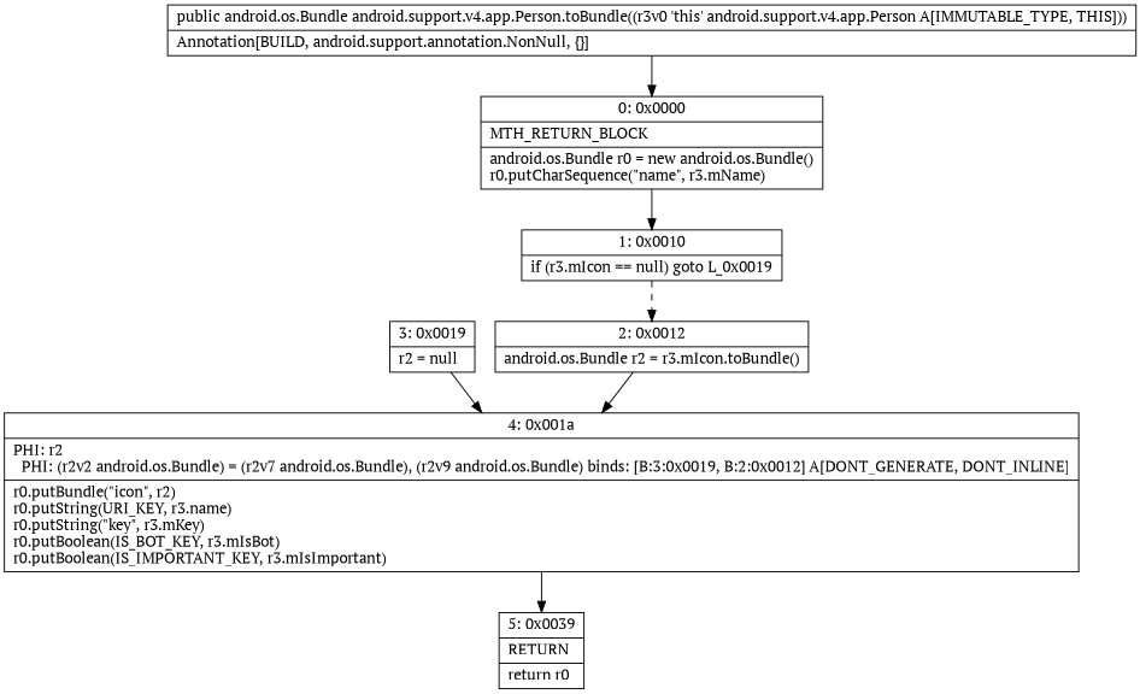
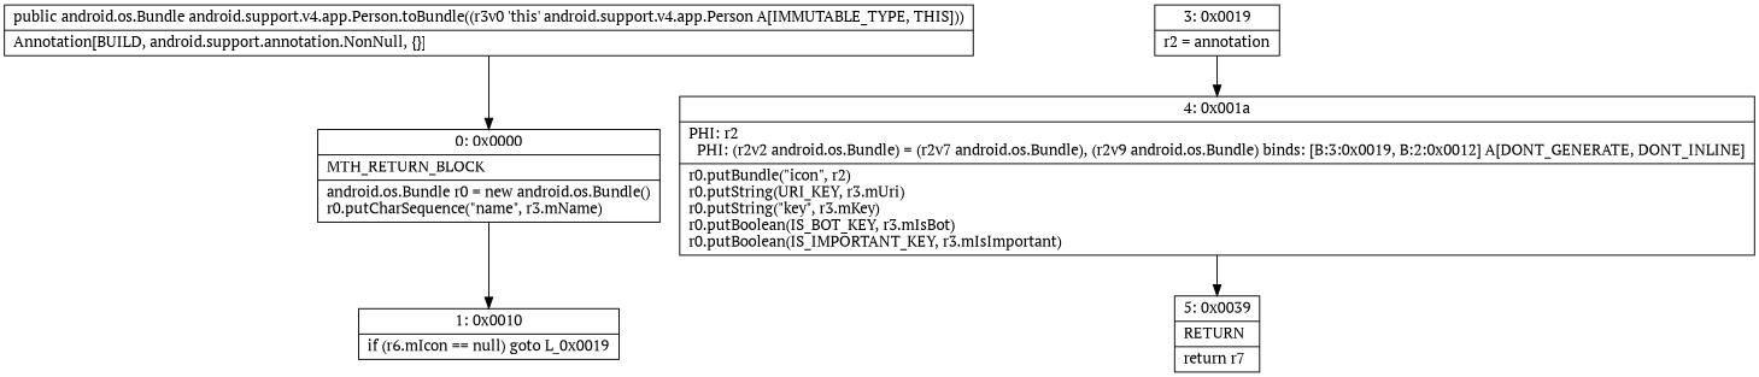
  digraph {
    fontname="PT Serif"
    node [fontname="PT Serif" shape=record]
    edge [fontname="PT Serif"]
    n1 [label="{0\:\ 0x0000|MTH_RETURN_BLOCK\l|android.os.Bundle r0 = new android.os.Bundle()\lr0.putCharSequence(\"name\", r3.mName)\l}"]
-   n2 [label="{1\:\ 0x0010|if (r3.mIcon == null) goto L_0x0019\l}"]
-   n3 [label="{2\:\ 0x0012|android.os.Bundle r2 = r3.mIcon.toBundle()\l}"]
-   n4 [label="{4\:\ 0x001a|PHI: r2 \l  PHI: (r2v2 android.os.Bundle) = (r2v7 android.os.Bundle), (r2v9 android.os.Bundle) binds: [B:3:0x0019, B:2:0x0012] A[DONT_GENERATE, DONT_INLINE]\l|r0.putBundle(\"icon\", r2)\lr0.putString(URI_KEY, r3.name)\lr0.putString(\"key\", r3.mKey)\lr0.putBoolean(IS_BOT_KEY, r3.mIsBot)\lr0.putBoolean(IS_IMPORTANT_KEY, r3.mIsImportant)\l}"]
-   n5 [label="{3\:\ 0x0019|r2 = null\l}"]
-   n6 [label="{5\:\ 0x0039|RETURN\l|return r0\l}"]
+   n2 [label="{1\:\ 0x0010|if (r6.mIcon == null) goto L_0x0019\l}"]
+   n4 [label="{4\:\ 0x001a|PHI: r2 \l  PHI: (r2v2 android.os.Bundle) = (r2v7 android.os.Bundle), (r2v9 android.os.Bundle) binds: [B:3:0x0019, B:2:0x0012] A[DONT_GENERATE, DONT_INLINE]\l|r0.putBundle(\"icon\", r2)\lr0.putString(URI_KEY, r3.mUri)\lr0.putString(\"key\", r3.mKey)\lr0.putBoolean(IS_BOT_KEY, r3.mIsBot)\lr0.putBoolean(IS_IMPORTANT_KEY, r3.mIsImportant)\l}"]
+   n5 [label="{3\:\ 0x0019|r2 = annotation\l}"]
+   n6 [label="{5\:\ 0x0039|RETURN\l|return r7\l}"]
    n7 [label="{public android.os.Bundle android.support.v4.app.Person.toBundle((r3v0 'this' android.support.v4.app.Person A[IMMUTABLE_TYPE, THIS]))  | Annotation[BUILD, android.support.annotation.NonNull, \{\}]\l}"]
    n1 -> n2
-   n2 -> n3 [style=dashed]
-   n3 -> n4
    n4 -> n6
    n5 -> n4
    n7 -> n1
  }
